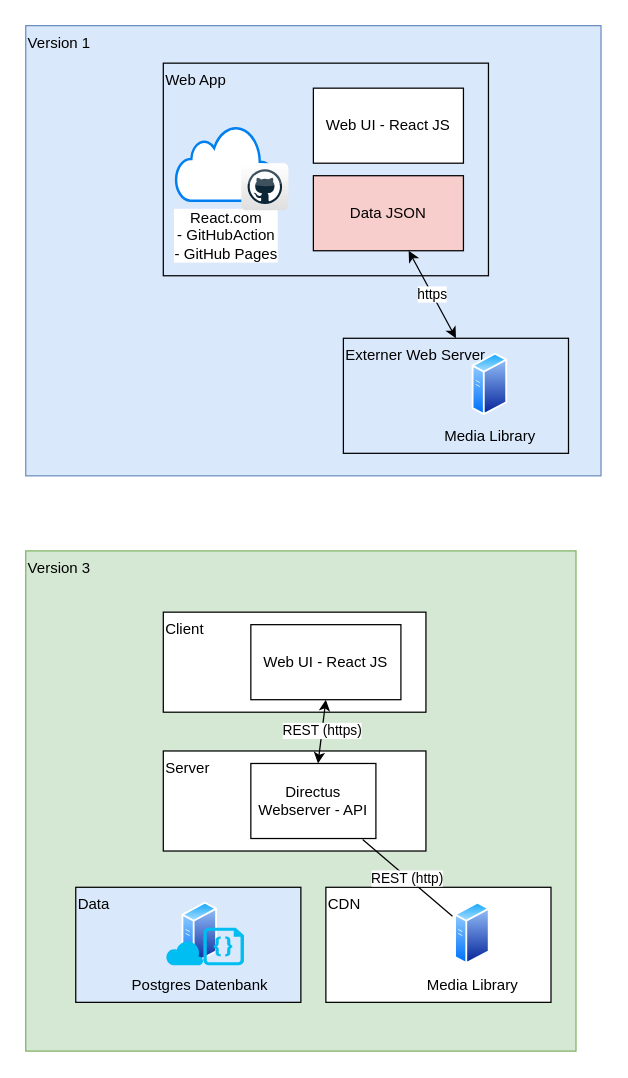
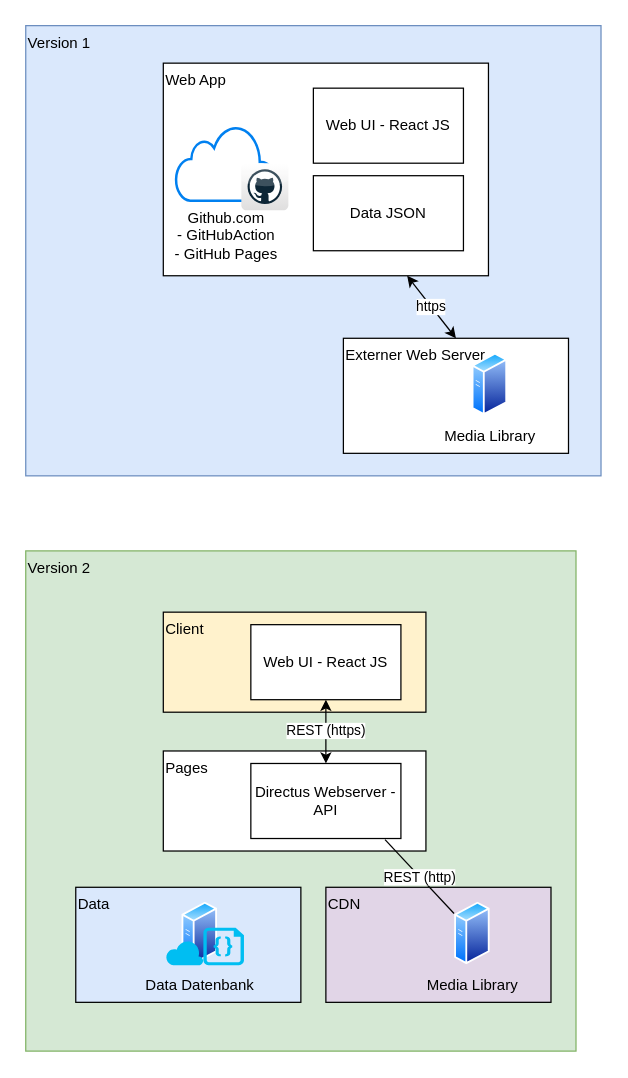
  <mxCell id="0" />
  <mxCell id="1" parent="0" />
  <mxCell id="2" value="Version 1" style="rounded=0;whiteSpace=wrap;html=1;align=left;verticalAlign=top;fillColor=#dae8fc;strokeColor=#6c8ebf;" vertex="1" parent="1"><mxGeometry x="20" y="20" width="460" height="360" as="geometry" /></mxCell>
- <mxCell id="3" value="Web App" style="rounded=0;whiteSpace=wrap;html=1;align=left;verticalAlign=top;fillColor=#dae8fc;" vertex="1" parent="1"><mxGeometry x="130" y="50" width="260" height="170" as="geometry" /></mxCell>
+ <mxCell id="3" value="Web App" style="rounded=0;whiteSpace=wrap;html=1;align=left;verticalAlign=top;" vertex="1" parent="1"><mxGeometry x="130" y="50" width="260" height="170" as="geometry" /></mxCell>
  <mxCell id="4" value="Web UI - React JS" style="rounded=0;whiteSpace=wrap;html=1;align=center;verticalAlign=middle;" vertex="1" parent="1"><mxGeometry x="250" y="70" width="120" height="60" as="geometry" /></mxCell>
- <mxCell id="5" value="https" style="endArrow=classic;startArrow=classic;html=1;rounded=0;exitX=0.5;exitY=0;exitDx=0;exitDy=0;" edge="1" parent="1" source="6" target="23"><mxGeometry width="50" height="50" relative="1" as="geometry"><mxPoint x="260" y="171" as="sourcePoint" /><mxPoint x="230" y="130" as="targetPoint" /></mxGeometry></mxCell>
- <mxCell id="6" value="Externer Web Server&amp;nbsp;" style="rounded=0;whiteSpace=wrap;html=1;align=left;verticalAlign=top;fillColor=#dae8fc;" vertex="1" parent="1"><mxGeometry x="274" y="270" width="180" height="92" as="geometry" /></mxCell>
+ <mxCell id="5" value="https" style="endArrow=classic;startArrow=classic;html=1;rounded=0;entryX=0.75;entryY=1;entryDx=0;entryDy=0;exitX=0.5;exitY=0;exitDx=0;exitDy=0;" edge="1" parent="1" source="6" target="3"><mxGeometry width="50" height="50" relative="1" as="geometry"><mxPoint x="260" y="171" as="sourcePoint" /><mxPoint x="230" y="130" as="targetPoint" /></mxGeometry></mxCell>
+ <mxCell id="6" value="Externer Web Server&amp;nbsp;" style="rounded=0;whiteSpace=wrap;html=1;align=left;verticalAlign=top;" vertex="1" parent="1"><mxGeometry x="274" y="270" width="180" height="92" as="geometry" /></mxCell>
  <mxCell id="7" value="Media Library" style="aspect=fixed;perimeter=ellipsePerimeter;html=1;align=center;shadow=0;dashed=0;spacingTop=3;image;image=img/lib/active_directory/generic_server.svg;fontFamily=Helvetica;fontSize=12;fontColor=#000000;strokeColor=#000000;fillColor=#ffffff;labelBackgroundColor=none;" vertex="1" parent="1"><mxGeometry x="372" y="282" width="38.5" height="50" as="geometry" /></mxCell>
- <mxCell id="8" value="Version 3" style="rounded=0;whiteSpace=wrap;html=1;align=left;verticalAlign=top;fillColor=#d5e8d4;strokeColor=#82b366;" vertex="1" parent="1"><mxGeometry x="20" y="440" width="440" height="400" as="geometry" /></mxCell>
- <mxCell id="9" value="Client" style="rounded=0;whiteSpace=wrap;html=1;align=left;verticalAlign=top;" vertex="1" parent="1"><mxGeometry x="130" y="489" width="210" height="80" as="geometry" /></mxCell>
+ <mxCell id="8" value="Version 2" style="rounded=0;whiteSpace=wrap;html=1;align=left;verticalAlign=top;fillColor=#d5e8d4;strokeColor=#82b366;" vertex="1" parent="1"><mxGeometry x="20" y="440" width="440" height="400" as="geometry" /></mxCell>
+ <mxCell id="9" value="Client" style="rounded=0;whiteSpace=wrap;html=1;align=left;verticalAlign=top;fillColor=#fff2cc;" vertex="1" parent="1"><mxGeometry x="130" y="489" width="210" height="80" as="geometry" /></mxCell>
  <mxCell id="10" value="Web UI - React JS" style="rounded=0;whiteSpace=wrap;html=1;align=center;verticalAlign=middle;" vertex="1" parent="1"><mxGeometry x="200" y="499" width="120" height="60" as="geometry" /></mxCell>
- <mxCell id="11" value="Server" style="rounded=0;whiteSpace=wrap;html=1;align=left;verticalAlign=top;" vertex="1" parent="1"><mxGeometry x="130" y="600" width="210" height="80" as="geometry" /></mxCell>
- <mxCell id="12" value="Directus Webserver - API" style="rounded=0;whiteSpace=wrap;html=1;align=center;verticalAlign=middle;" vertex="1" parent="1"><mxGeometry x="200" y="610" width="100" height="60" as="geometry" /></mxCell>
+ <mxCell id="11" value="Pages" style="rounded=0;whiteSpace=wrap;html=1;align=left;verticalAlign=top;" vertex="1" parent="1"><mxGeometry x="130" y="600" width="210" height="80" as="geometry" /></mxCell>
+ <mxCell id="12" value="Directus Webserver - API" style="rounded=0;whiteSpace=wrap;html=1;align=center;verticalAlign=middle;" vertex="1" parent="1"><mxGeometry x="200" y="610" width="120" height="60" as="geometry" /></mxCell>
  <mxCell id="13" value="REST (https)" style="endArrow=classic;startArrow=classic;html=1;rounded=0;entryX=0.5;entryY=1;entryDx=0;entryDy=0;" edge="1" parent="1" source="12" target="10"><mxGeometry width="50" height="50" relative="1" as="geometry"><mxPoint x="180" y="619" as="sourcePoint" /><mxPoint x="230" y="569" as="targetPoint" /></mxGeometry></mxCell>
  <mxCell id="14" value="Data" style="rounded=0;whiteSpace=wrap;html=1;align=left;verticalAlign=top;fillColor=#dae8fc;" vertex="1" parent="1"><mxGeometry x="60" y="709" width="180" height="92" as="geometry" /></mxCell>
- <mxCell id="15" value="Postgres Datenbank" style="aspect=fixed;perimeter=ellipsePerimeter;html=1;align=center;shadow=0;dashed=0;spacingTop=3;image;image=img/lib/active_directory/generic_server.svg;fontFamily=Helvetica;fontSize=12;fontColor=#000000;strokeColor=#000000;fillColor=#ffffff;labelBackgroundColor=none;" vertex="1" parent="1"><mxGeometry x="140" y="721" width="38.5" height="50" as="geometry" /></mxCell>
+ <mxCell id="15" value="Data Datenbank" style="aspect=fixed;perimeter=ellipsePerimeter;html=1;align=center;shadow=0;dashed=0;spacingTop=3;image;image=img/lib/active_directory/generic_server.svg;fontFamily=Helvetica;fontSize=12;fontColor=#000000;strokeColor=#000000;fillColor=#ffffff;labelBackgroundColor=none;" vertex="1" parent="1"><mxGeometry x="140" y="721" width="38.5" height="50" as="geometry" /></mxCell>
  <mxCell id="16" value="" style="verticalLabelPosition=bottom;html=1;verticalAlign=top;align=center;strokeColor=none;fillColor=#00BEF2;shape=mxgraph.azure.code_file;pointerEvents=1;" vertex="1" parent="1"><mxGeometry x="162" y="741.3" width="32.5" height="30" as="geometry" /></mxCell>
  <mxCell id="17" value="" style="verticalLabelPosition=bottom;html=1;verticalAlign=top;align=center;strokeColor=none;fillColor=#00BEF2;shape=mxgraph.azure.cloud;labelBackgroundColor=none;" vertex="1" parent="1"><mxGeometry x="132" y="751.3" width="30" height="20" as="geometry" /></mxCell>
- <mxCell id="18" value="CDN" style="rounded=0;whiteSpace=wrap;html=1;align=left;verticalAlign=top;" vertex="1" parent="1"><mxGeometry x="260" y="709" width="180" height="92" as="geometry" /></mxCell>
+ <mxCell id="18" value="CDN" style="rounded=0;whiteSpace=wrap;html=1;align=left;verticalAlign=top;fillColor=#e1d5e7;" vertex="1" parent="1"><mxGeometry x="260" y="709" width="180" height="92" as="geometry" /></mxCell>
  <mxCell id="19" value="Media Library" style="aspect=fixed;perimeter=ellipsePerimeter;html=1;align=center;shadow=0;dashed=0;spacingTop=3;image;image=img/lib/active_directory/generic_server.svg;fontFamily=Helvetica;fontSize=12;fontColor=#000000;strokeColor=#000000;fillColor=#ffffff;labelBackgroundColor=none;" vertex="1" parent="1"><mxGeometry x="358" y="721" width="38.5" height="50" as="geometry" /></mxCell>
  <mxCell id="20" value="REST (http)" style="endArrow=none;html=1;rounded=0;entryX=0.894;entryY=1.014;entryDx=0;entryDy=0;entryPerimeter=0;" edge="1" parent="1" source="19" target="12"><mxGeometry width="50" height="50" relative="1" as="geometry"><mxPoint x="157.508" y="748.078" as="sourcePoint" /><mxPoint x="270" y="699" as="targetPoint" /></mxGeometry></mxCell>
- <mxCell id="21" value="React.com&lt;br&gt;- GitHubAction&lt;br&gt;- GitHub Pages" style="html=1;verticalLabelPosition=bottom;align=center;labelBackgroundColor=#ffffff;verticalAlign=top;strokeWidth=2;strokeColor=#0080F0;shadow=0;dashed=0;shape=mxgraph.ios7.icons.cloud;" vertex="1" parent="1"><mxGeometry x="140" y="100" width="80" height="60" as="geometry" /></mxCell>
+ <mxCell id="21" value="Github.com&lt;br&gt;- GitHubAction&lt;br&gt;- GitHub Pages" style="html=1;verticalLabelPosition=bottom;align=center;labelBackgroundColor=#ffffff;verticalAlign=top;strokeWidth=2;strokeColor=#0080F0;shadow=0;dashed=0;shape=mxgraph.ios7.icons.cloud;" vertex="1" parent="1"><mxGeometry x="140" y="100" width="80" height="60" as="geometry" /></mxCell>
  <mxCell id="22" value="" style="dashed=0;outlineConnect=0;html=1;align=center;labelPosition=center;verticalLabelPosition=bottom;verticalAlign=top;shape=mxgraph.webicons.github;gradientColor=#DFDEDE" vertex="1" parent="1"><mxGeometry x="192.4" y="130" width="37.6" height="37.6" as="geometry" /></mxCell>
- <mxCell id="23" value="Data JSON" style="rounded=0;whiteSpace=wrap;html=1;align=center;verticalAlign=middle;fillColor=#f8cecc;" vertex="1" parent="1"><mxGeometry x="250" y="140" width="120" height="60" as="geometry" /></mxCell>
+ <mxCell id="23" value="Data JSON" style="rounded=0;whiteSpace=wrap;html=1;align=center;verticalAlign=middle;" vertex="1" parent="1"><mxGeometry x="250" y="140" width="120" height="60" as="geometry" /></mxCell>
